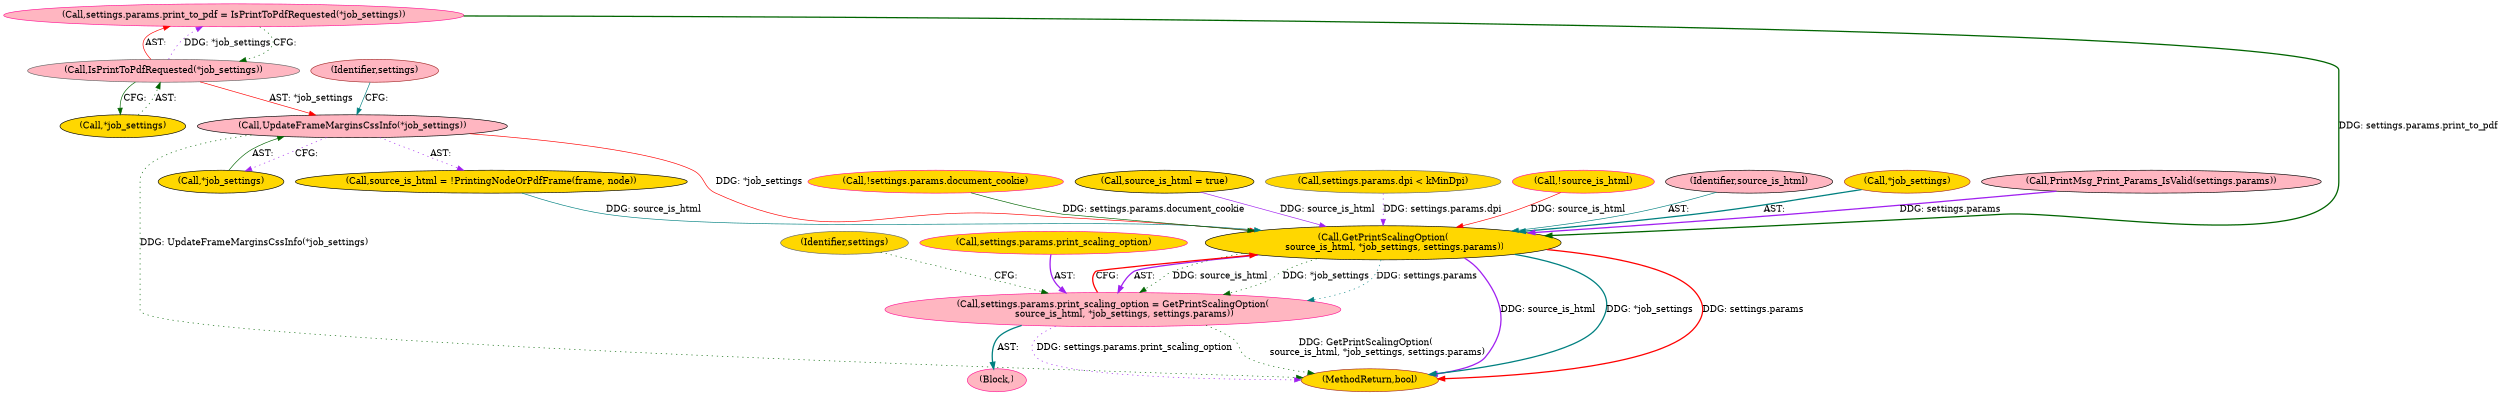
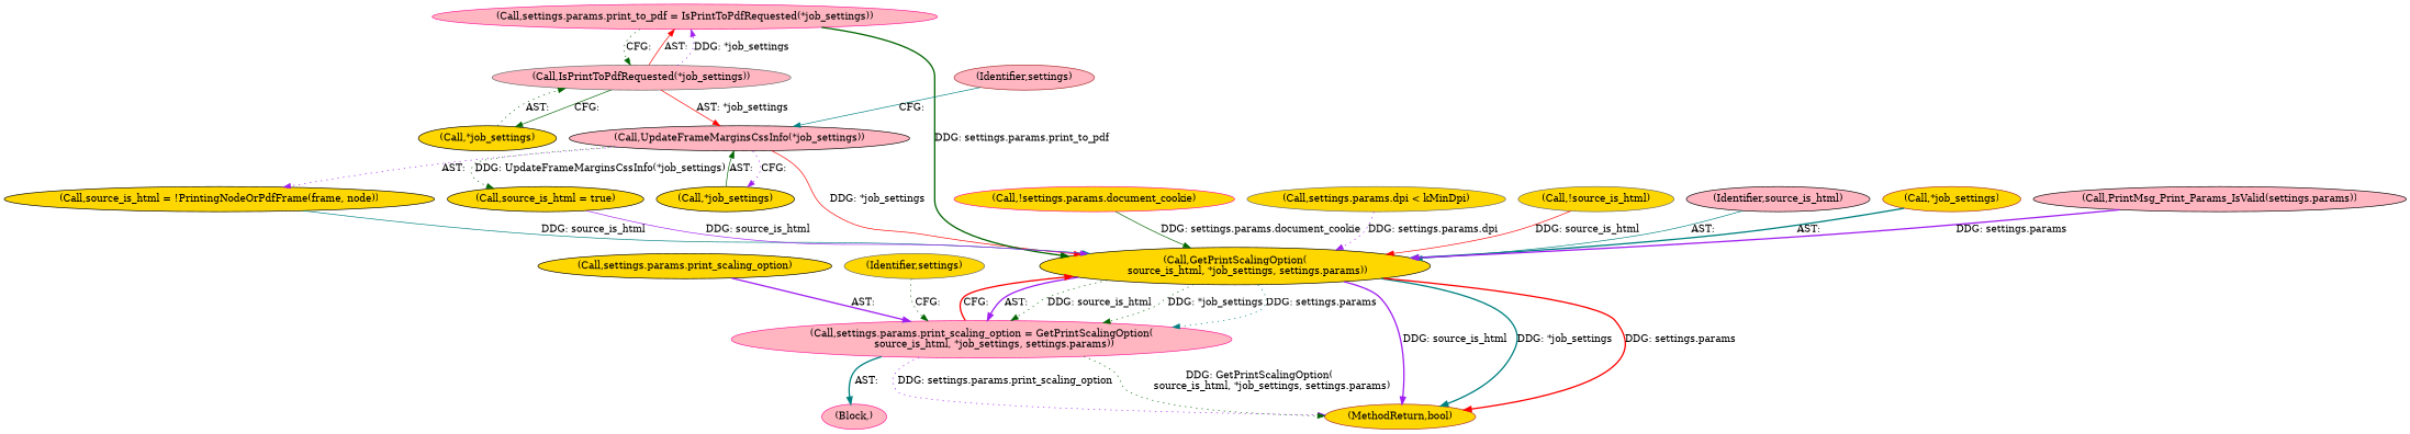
  digraph {
    node [color=black fillcolor=gold style=filled]
    edge [color=darkgreen style=dotted]
    n1 [fillcolor=lightpink label="(Call,UpdateFrameMarginsCssInfo(*job_settings))"]
    n2 [label="(Call,GetPrintScalingOption(\n        source_is_html, *job_settings, settings.params))"]
    n3 [color=brown label="(MethodReturn,bool)"]
    n4 [label="(Call,*job_settings)"]
    n5 [label="(Call,source_is_html = !PrintingNodeOrPdfFrame(frame, node))"]
    n6 [color=deeppink fillcolor=lightpink label="(Call,settings.params.print_scaling_option = GetPrintScalingOption(\n        source_is_html, *job_settings, settings.params))"]
    n7 [color=deeppink fillcolor=lightpink label="(Block,)"]
    n8 [color=gray40 fillcolor=lightpink label="(Call,IsPrintToPdfRequested(*job_settings))"]
    n9 [label="(Call,*job_settings)"]
    n10 [color=deeppink fillcolor=lightpink label="(Call,settings.params.print_to_pdf = IsPrintToPdfRequested(*job_settings))"]
    n11 [color=brown fillcolor=lightpink label="(Identifier,settings)"]
    n12 [color=deeppink label="(Call,!settings.params.document_cookie)"]
-   n13 [color=deeppink label="(Call,settings.params.print_scaling_option)"]
+   n13 [label="(Call,settings.params.print_scaling_option)"]
    n14 [label="(Call,source_is_html = true)"]
    n15 [color=gray40 label="(Call,settings.params.dpi < kMinDpi)"]
    n16 [color=gray40 label="(Identifier,settings)"]
-   n17 [color=deeppink label="(Call,!source_is_html)"]
+   n17 [color=gray40 label="(Call,!source_is_html)"]
    n18 [fillcolor=lightpink label="(Identifier,source_is_html)"]
    n19 [color=brown label="(Call,*job_settings)"]
    n20 [fillcolor=lightpink label="(Call,PrintMsg_Print_Params_IsValid(settings.params))"]
    n1 -> n2 [color=red label="DDG: *job_settings" style=solid]
-   n1 -> n3 [label="DDG: UpdateFrameMarginsCssInfo(*job_settings)"]
+   n1 -> n14 [label="DDG: UpdateFrameMarginsCssInfo(*job_settings)"]
    n1 -> n4 [color=purple label="CFG: "]
    n1 -> n5 [color=purple label="AST: "]
    n2 -> n3 [color=purple label="DDG: source_is_html" style=bold]
    n2 -> n3 [color=teal label="DDG: *job_settings" style=bold]
    n2 -> n3 [color=red label="DDG: settings.params" style=bold]
    n2 -> n6 [color=purple label="AST: " style=bold]
    n2 -> n6 [label="DDG: source_is_html"]
    n2 -> n6 [label="DDG: *job_settings"]
    n2 -> n6 [color=teal label="DDG: settings.params"]
    n4 -> n1 [label="AST: " style=solid]
    n5 -> n2 [color=teal label="DDG: source_is_html" style=solid]
    n6 -> n2 [color=red label="CFG: " style=bold]
    n6 -> n3 [color=purple label="DDG: settings.params.print_scaling_option"]
    n6 -> n3 [label="DDG: GetPrintScalingOption(\n        source_is_html, *job_settings, settings.params)"]
    n6 -> n7 [color=teal label="AST: " style=bold]
    n8 -> n1 [color=red label="AST: *job_settings" style=solid]
    n8 -> n9 [label="CFG: " style=solid]
    n8 -> n10 [color=red label="AST: " style=solid]
    n8 -> n10 [color=purple label="DDG: *job_settings"]
    n9 -> n8 [label="AST: "]
    n10 -> n2 [label="DDG: settings.params.print_to_pdf" style=bold]
    n10 -> n8 [label="CFG: "]
    n11 -> n1 [color=teal label="CFG: " style=solid]
    n12 -> n2 [label="DDG: settings.params.document_cookie" style=solid]
    n13 -> n6 [color=purple label="AST: " style=bold]
    n14 -> n2 [color=purple label="DDG: source_is_html" style=solid]
    n15 -> n2 [color=purple label="DDG: settings.params.dpi"]
    n16 -> n6 [label="CFG: "]
    n17 -> n2 [color=red label="DDG: source_is_html" style=solid]
    n18 -> n2 [color=teal label="AST: " style=solid]
    n19 -> n2 [color=teal label="AST: " style=bold]
    n20 -> n2 [color=purple label="DDG: settings.params" style=bold]
  }
